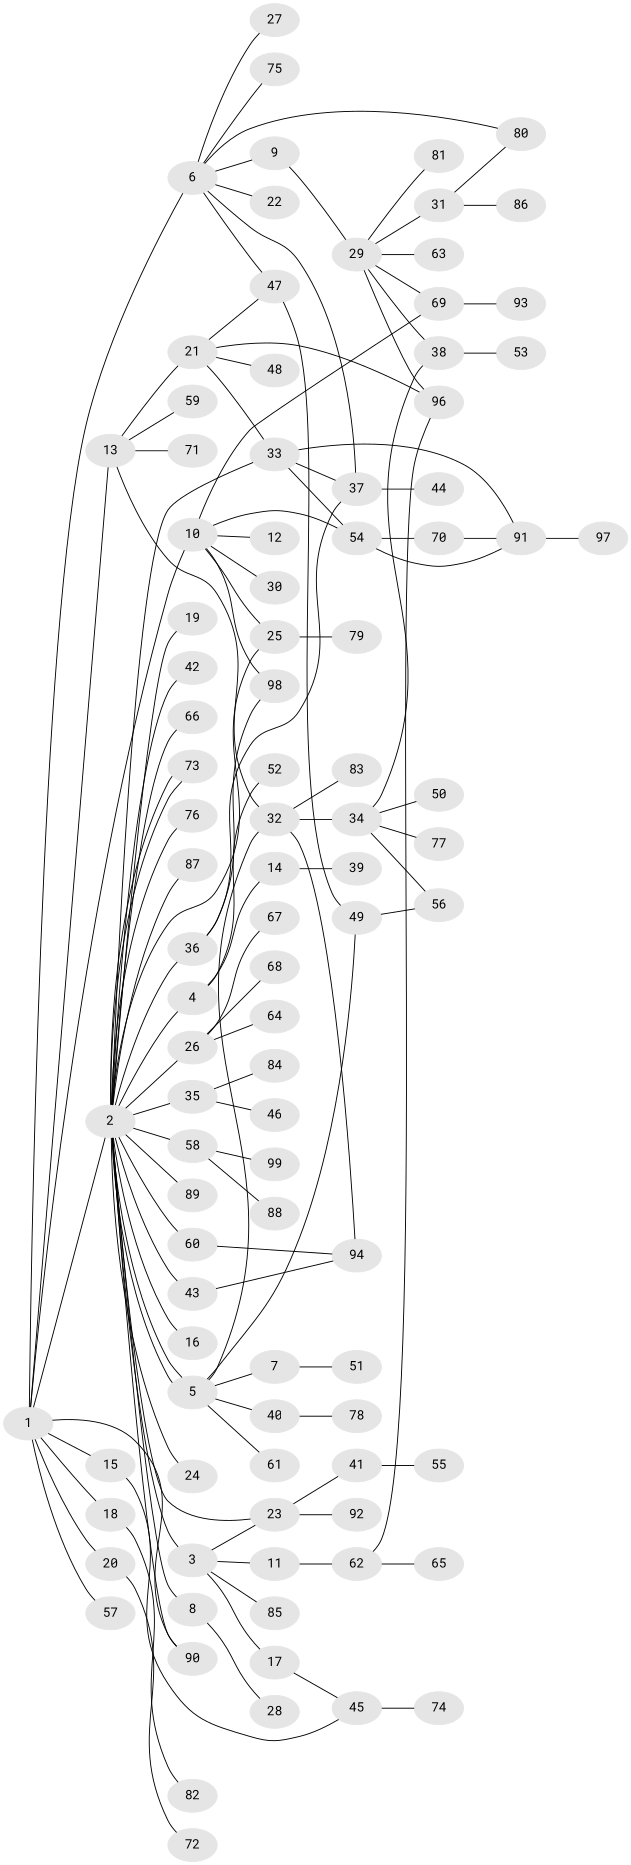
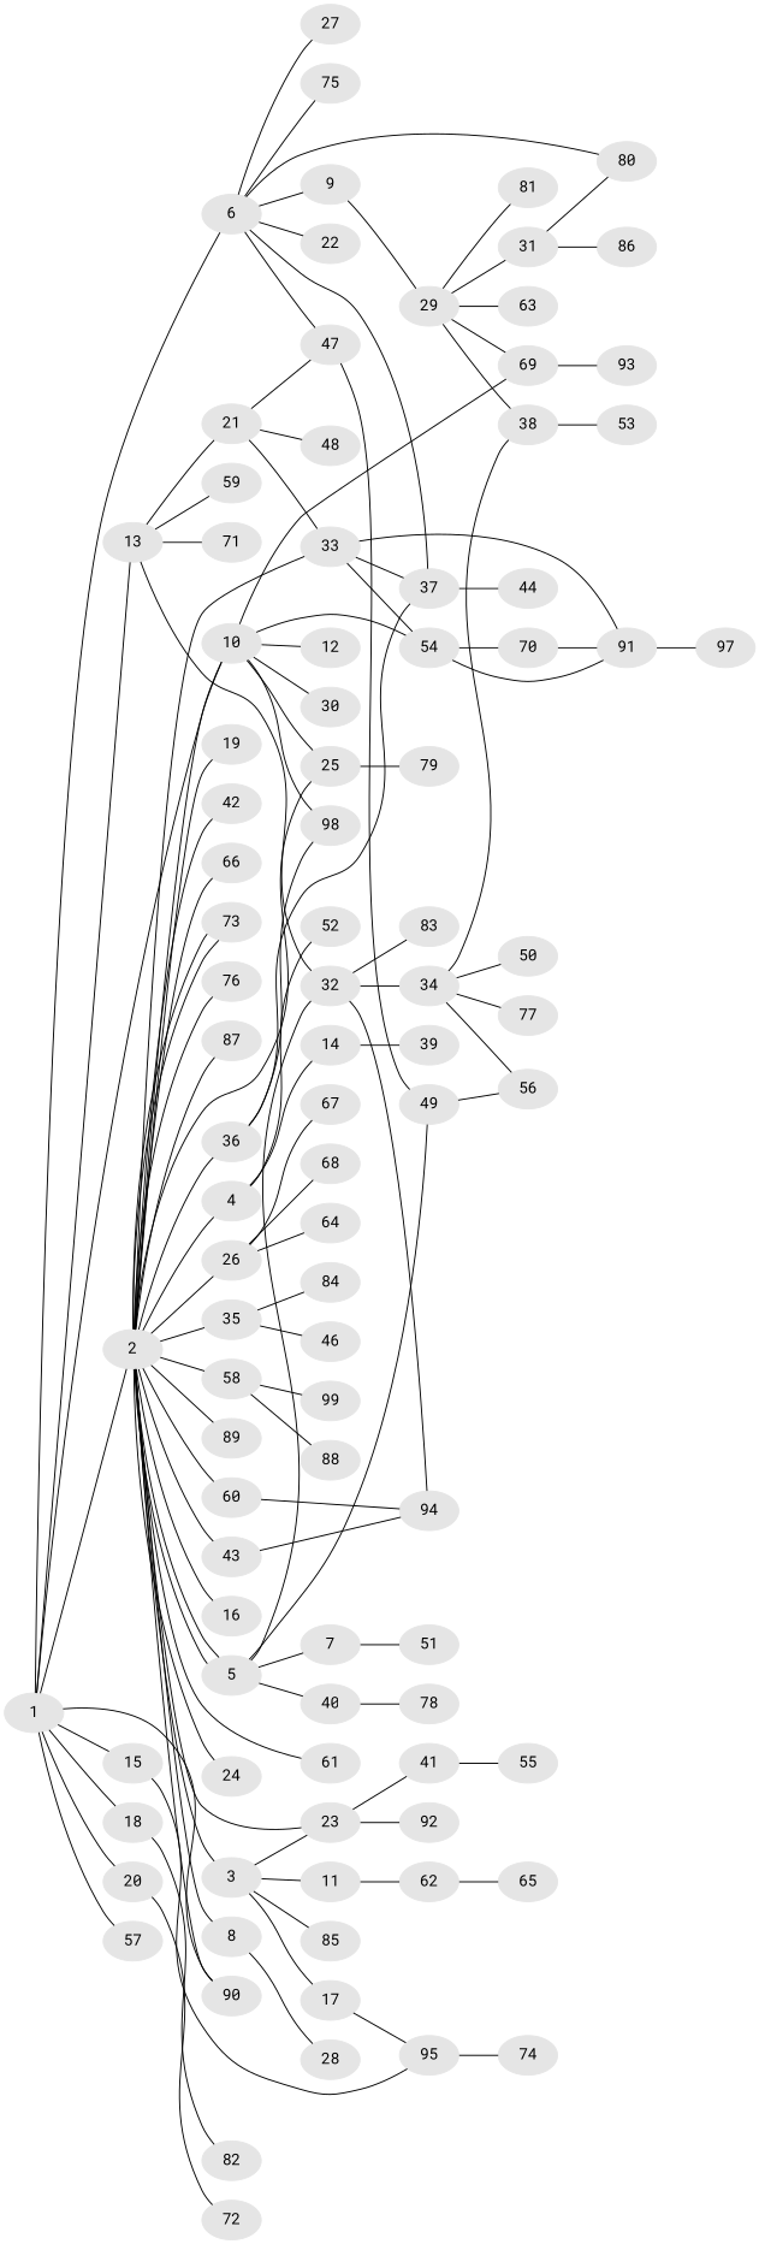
  graph {
    fontname="Roboto Mono"
    rankdir=LR
    node [color=gray90 fontname="Roboto Mono" style=filled]
    edge [fontname="Roboto Mono"]
    1
    2
    6
    10
    13
    15
    18
    20
    57
    90
    3
    4
    5
    8
    16
    19
    23
    24
    25
    26
    33
    35
    36
    42
    43
    58
    60
    61
    66
    73
    76
    87
    89
    9
    22
    27
    37
    47
    75
    80
    12
    30
    54
    69
    98
    32
    21
    59
    71
-   45
+   45 [label=95]
    82
    72
    74
    11
    17
    85
    14
    52
    7
    40
    49
    28
    41
    92
    79
    64
    67
    68
    91
    46
    84
    94
    88
    n74 [label=99]
    62
    39
    51
    34
    83
    78
    56
    29
    44
-   96
    31
    38
    63
    81
    70
    93
    65
    48
    55
    86
    53
    50
    77
    97
    1 -- 2
    1 -- 6
    1 -- 10
    1 -- 13
    1 -- 15
    1 -- 18
    1 -- 20
    1 -- 57
    1 -- 90
+   2 -- 10
    2 -- 90
    2 -- 3
    2 -- 4
    2 -- 5
    2 -- 5
    2 -- 8
    2 -- 16
    2 -- 19
    2 -- 23
    2 -- 24
    2 -- 25
    2 -- 26
    2 -- 33
    2 -- 35
    2 -- 36
    2 -- 42
    2 -- 43
    2 -- 58
    2 -- 60
-   5 -- 61
+   2 -- 61
    2 -- 66
    2 -- 73
    2 -- 73
    2 -- 76
    2 -- 87
    2 -- 89
    6 -- 9
    6 -- 22
    6 -- 27
    6 -- 37
    6 -- 47
    6 -- 75
    6 -- 80
    10 -- 25
    10 -- 12
    10 -- 30
    10 -- 54
    10 -- 69
    10 -- 98
    13 -- 32
    13 -- 21
    13 -- 59
    13 -- 71
    15 -- 45
    18 -- 82
    20 -- 72
    3 -- 23
    3 -- 11
    3 -- 17
    3 -- 85
    4 -- 14
    4 -- 52
    5 -- 32
    5 -- 7
    5 -- 40
    5 -- 49
    8 -- 28
    23 -- 41
    23 -- 92
    25 -- 79
    26 -- 64
    26 -- 67
    26 -- 68
    33 -- 37
    33 -- 54
    33 -- 91
    35 -- 46
    35 -- 84
    36 -- 37
    36 -- 98
    43 -- 94
    58 -- 88
    58 -- n74
    60 -- 94
    9 -- 29
    37 -- 44
    47 -- 49
    54 -- 91
    54 -- 70
    69 -- 93
    32 -- 94
    32 -- 34
    32 -- 83
    21 -- 33
    21 -- 47
-   21 -- 96
    21 -- 48
    45 -- 74
    11 -- 62
    17 -- 45
    14 -- 39
    7 -- 51
    40 -- 78
    49 -- 56
    41 -- 55
    91 -- 97
-   62 -- 96
    62 -- 65
    34 -- 56
    34 -- 38
    34 -- 50
    34 -- 77
    29 -- 69
-   29 -- 96
    29 -- 31
    29 -- 38
    29 -- 63
    29 -- 81
    31 -- 80
    31 -- 86
    38 -- 53
    70 -- 91
  }
